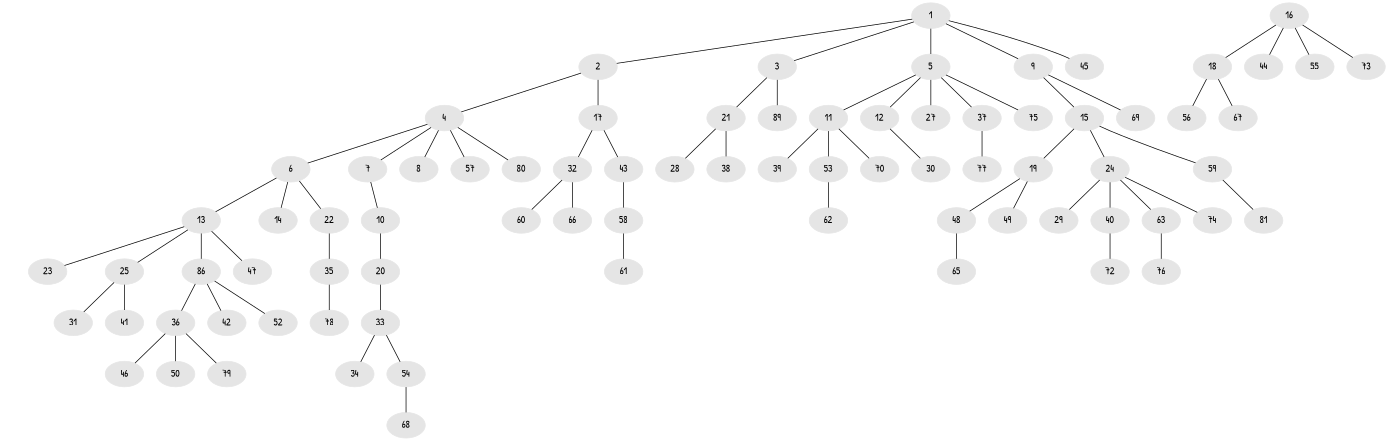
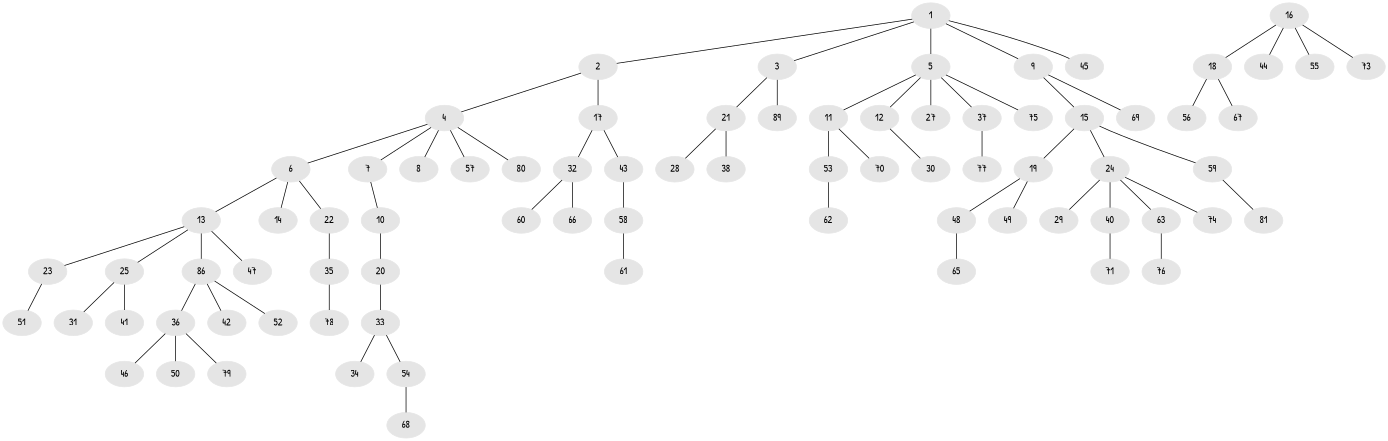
  graph {
    fontname="Patrick Hand"
    node [color=gray90 fontname="Patrick Hand" style=filled]
    edge [fontname="Patrick Hand"]
    1
    2
    3
    5
    9
    45
    4
    17
    21
    n10 [label=89]
    11
    12
    27
    37
    75
    15
    69
    6
    7
    8
    57
    80
    32
    43
    28
    38
    13
    14
    22
    10
-   39
    53
    70
    30
    77
    23
    25
    n38 [label=86]
    47
    35
    20
    16
    18
    44
    55
    73
    19
    24
    59
    33
    62
+   51
    31
    41
    36
    42
    52
    48
    49
    29
    40
    63
    74
    81
    56
    67
    60
    66
    58
    65
    34
    54
    78
-   71 [label=72]
+   71
    76
    46
    50
    79
    68
    61
    1 -- 2
    1 -- 3
    1 -- 5
    1 -- 9
    1 -- 45
    2 -- 4
    2 -- 17
    3 -- 21
    3 -- n10
    5 -- 11
    5 -- 12
    5 -- 27
    5 -- 37
    5 -- 75
    9 -- 15
    9 -- 69
    4 -- 6
    4 -- 7
    4 -- 8
    4 -- 57
    4 -- 80
    17 -- 32
    17 -- 43
    21 -- 28
    21 -- 38
-   11 -- 39
    11 -- 53
    11 -- 70
    12 -- 30
    37 -- 77
    15 -- 19
    15 -- 24
    15 -- 59
    6 -- 13
    6 -- 14
    6 -- 22
    7 -- 10
    32 -- 60
    32 -- 66
    43 -- 58
    13 -- 23
    13 -- 25
    13 -- n38
    13 -- 47
    22 -- 35
    10 -- 20
    53 -- 62
+   23 -- 51
    25 -- 31
    25 -- 41
    n38 -- 36
    n38 -- 42
    n38 -- 52
    35 -- 78
    20 -- 33
    16 -- 18
    16 -- 44
    16 -- 55
    16 -- 73
    18 -- 56
    18 -- 67
    19 -- 48
    19 -- 49
    24 -- 29
    24 -- 40
    24 -- 63
    24 -- 74
    59 -- 81
    33 -- 34
    33 -- 54
    36 -- 46
    36 -- 50
    36 -- 79
    48 -- 65
    40 -- 71
    63 -- 76
    58 -- 61
    54 -- 68
  }
